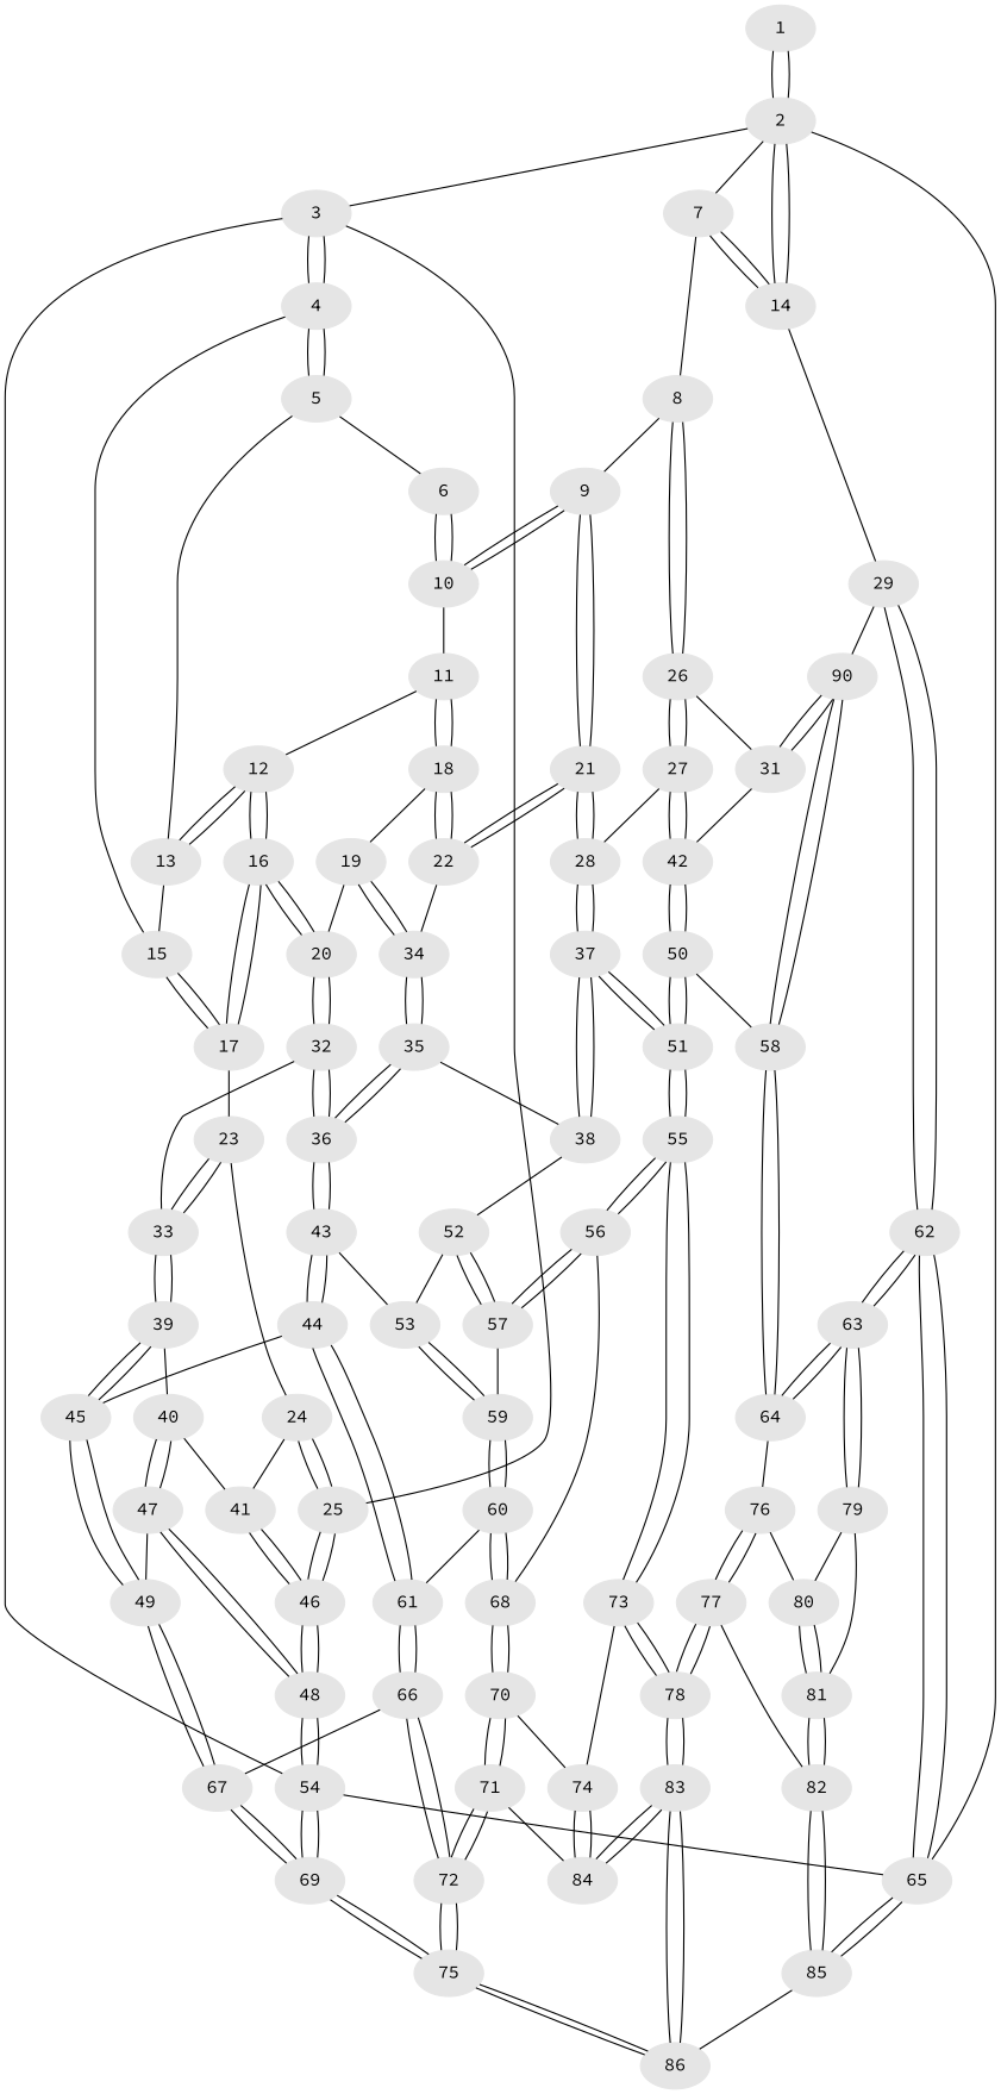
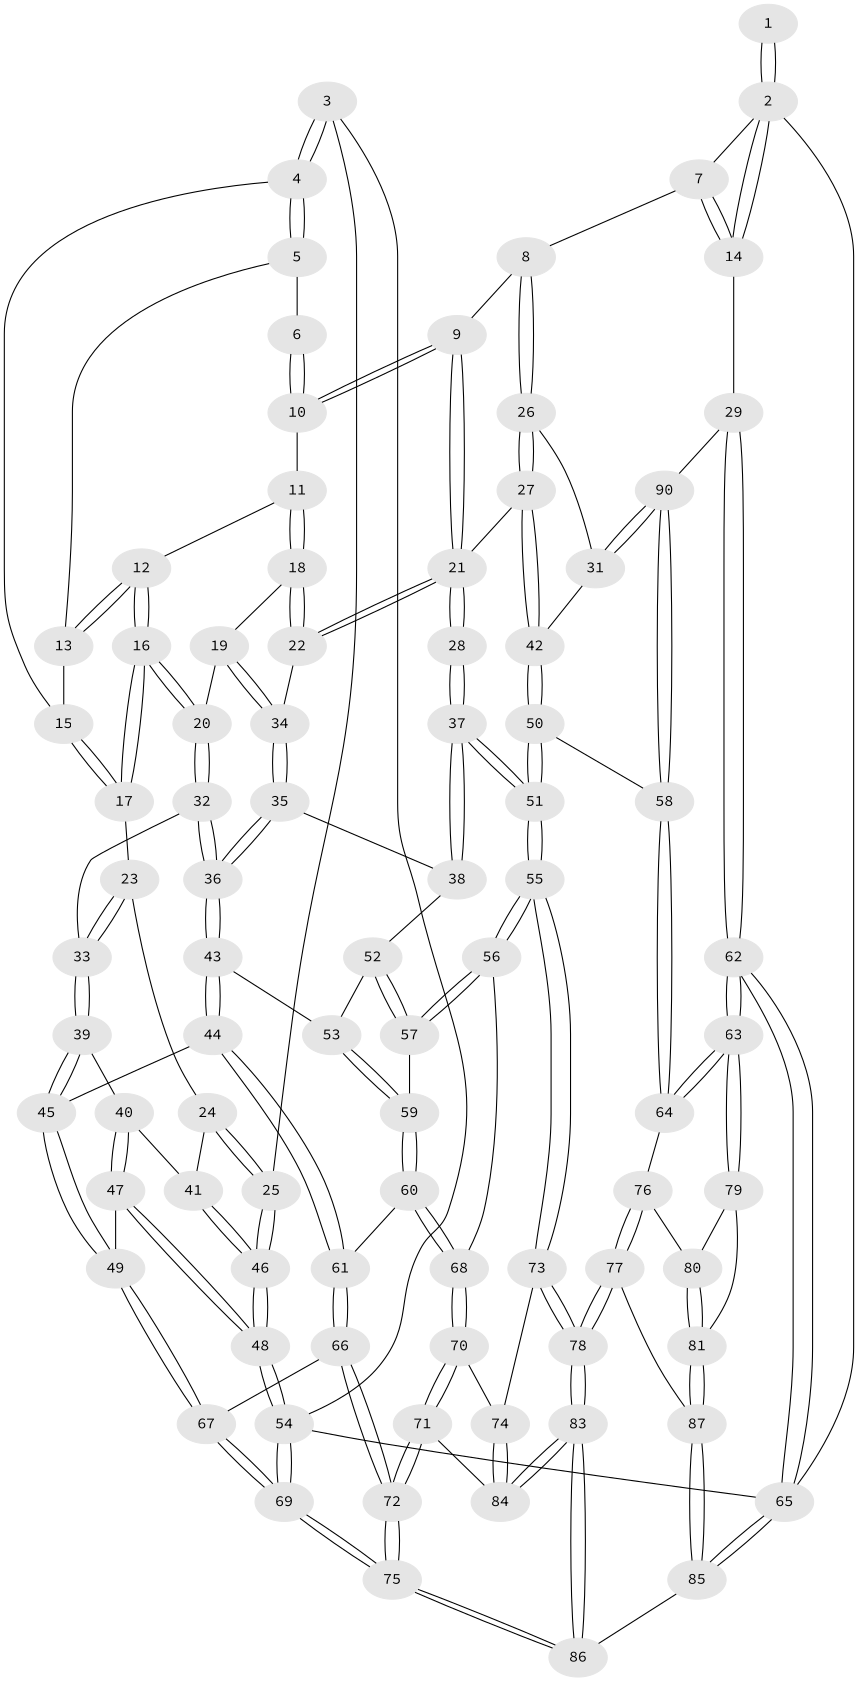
  graph {
    fontname="Source Code Pro"
    node [color=gray90 fontname="Source Code Pro" style=filled]
    edge [fontname="Source Code Pro"]
    1
    2
    7
    3
    14
    65
    8
    4
    25
    54
    29
    85
    5
    15
    46
    69
    6
    13
    17
    10
    11
    9
    26
    21
    27
    31
    22
    28
    12
    18
    16
    19
    20
    n34 [label=90]
    62
    23
    32
    24
    33
    34
    35
    36
    37
    41
    39
    48
    42
    50
    38
    51
    58
    63
    64
    43
    40
    45
    52
    44
    53
    55
    57
    47
    49
    61
    59
    66
    67
    56
    73
    60
    75
    68
    74
    78
    70
    76
    72
    79
    80
    81
    77
    86
    71
    84
    83
-   82
+   82 [label=87]
    1 -- 2
    1 -- 2
    2 -- 7
-   2 -- 3
    2 -- 14
    2 -- 14
    2 -- 65
    7 -- 14
    7 -- 14
    7 -- 8
    3 -- 4
    3 -- 4
    3 -- 25
    3 -- 54
    14 -- 29
    65 -- 85
    65 -- 85
    8 -- 9
    8 -- 26
    8 -- 26
    4 -- 5
    4 -- 5
    4 -- 15
    25 -- 46
    25 -- 46
    54 -- 65
    54 -- 69
    54 -- 69
    29 -- n34
    29 -- 62
    29 -- 62
    85 -- 86
    5 -- 6
    5 -- 13
    15 -- 17
    15 -- 17
    46 -- 48
    46 -- 48
    69 -- 75
    69 -- 75
    6 -- 10
    6 -- 10
    13 -- 15
    17 -- 23
    10 -- 11
    11 -- 12
    11 -- 18
    11 -- 18
    9 -- 10
    9 -- 10
    9 -- 21
    9 -- 21
    26 -- 27
    26 -- 27
    26 -- 31
    21 -- 22
    21 -- 22
    21 -- 28
    21 -- 28
-   27 -- 28
+   27 -- 21
    27 -- 42
    27 -- 42
    31 -- 42
    22 -- 34
    28 -- 37
    28 -- 37
    12 -- 13
    12 -- 13
    12 -- 16
    12 -- 16
    18 -- 22
    18 -- 22
    18 -- 19
    16 -- 17
    16 -- 17
    16 -- 20
    16 -- 20
    19 -- 20
    19 -- 34
    19 -- 34
    20 -- 32
    20 -- 32
    n34 -- 31
    n34 -- 31
    n34 -- 58
    n34 -- 58
    62 -- 65
    62 -- 65
    62 -- 63
    62 -- 63
    23 -- 24
    23 -- 33
    23 -- 33
    32 -- 33
    32 -- 36
    32 -- 36
    24 -- 25
    24 -- 25
    24 -- 41
    33 -- 39
    33 -- 39
    34 -- 35
    34 -- 35
    35 -- 36
    35 -- 36
    35 -- 38
    36 -- 43
    36 -- 43
    37 -- 38
    37 -- 38
    37 -- 51
    37 -- 51
    41 -- 46
    41 -- 46
    39 -- 40
    39 -- 45
    39 -- 45
    48 -- 54
    48 -- 54
    42 -- 50
    42 -- 50
    50 -- 51
    50 -- 51
    50 -- 58
    38 -- 52
    51 -- 55
    51 -- 55
    58 -- 64
    58 -- 64
    63 -- 64
    63 -- 64
    63 -- 79
    63 -- 79
    64 -- 76
    43 -- 44
    43 -- 44
    43 -- 53
    40 -- 41
    40 -- 47
    40 -- 47
    45 -- 49
    45 -- 49
    52 -- 53
    52 -- 57
    52 -- 57
    44 -- 45
    44 -- 61
    44 -- 61
    53 -- 59
    53 -- 59
    55 -- 56
    55 -- 56
    55 -- 73
    55 -- 73
    57 -- 59
    47 -- 48
    47 -- 48
    47 -- 49
    49 -- 67
    49 -- 67
    61 -- 66
    61 -- 66
    59 -- 60
    59 -- 60
    66 -- 67
    66 -- 72
    66 -- 72
    67 -- 69
    67 -- 69
    56 -- 57
    56 -- 57
    56 -- 68
    73 -- 74
    73 -- 78
    73 -- 78
    60 -- 61
    60 -- 68
    60 -- 68
    75 -- 86
    75 -- 86
    68 -- 70
    68 -- 70
    74 -- 84
    74 -- 84
    78 -- 83
    78 -- 83
    70 -- 74
    70 -- 71
    70 -- 71
    76 -- 80
    76 -- 77
    76 -- 77
    72 -- 75
    72 -- 75
    79 -- 80
    79 -- 81
    80 -- 81
    80 -- 81
    81 -- 82
    81 -- 82
    77 -- 78
    77 -- 78
    77 -- 82
    71 -- 72
    71 -- 72
    71 -- 84
    83 -- 86
    83 -- 86
    83 -- 84
    83 -- 84
    82 -- 85
    82 -- 85
  }
